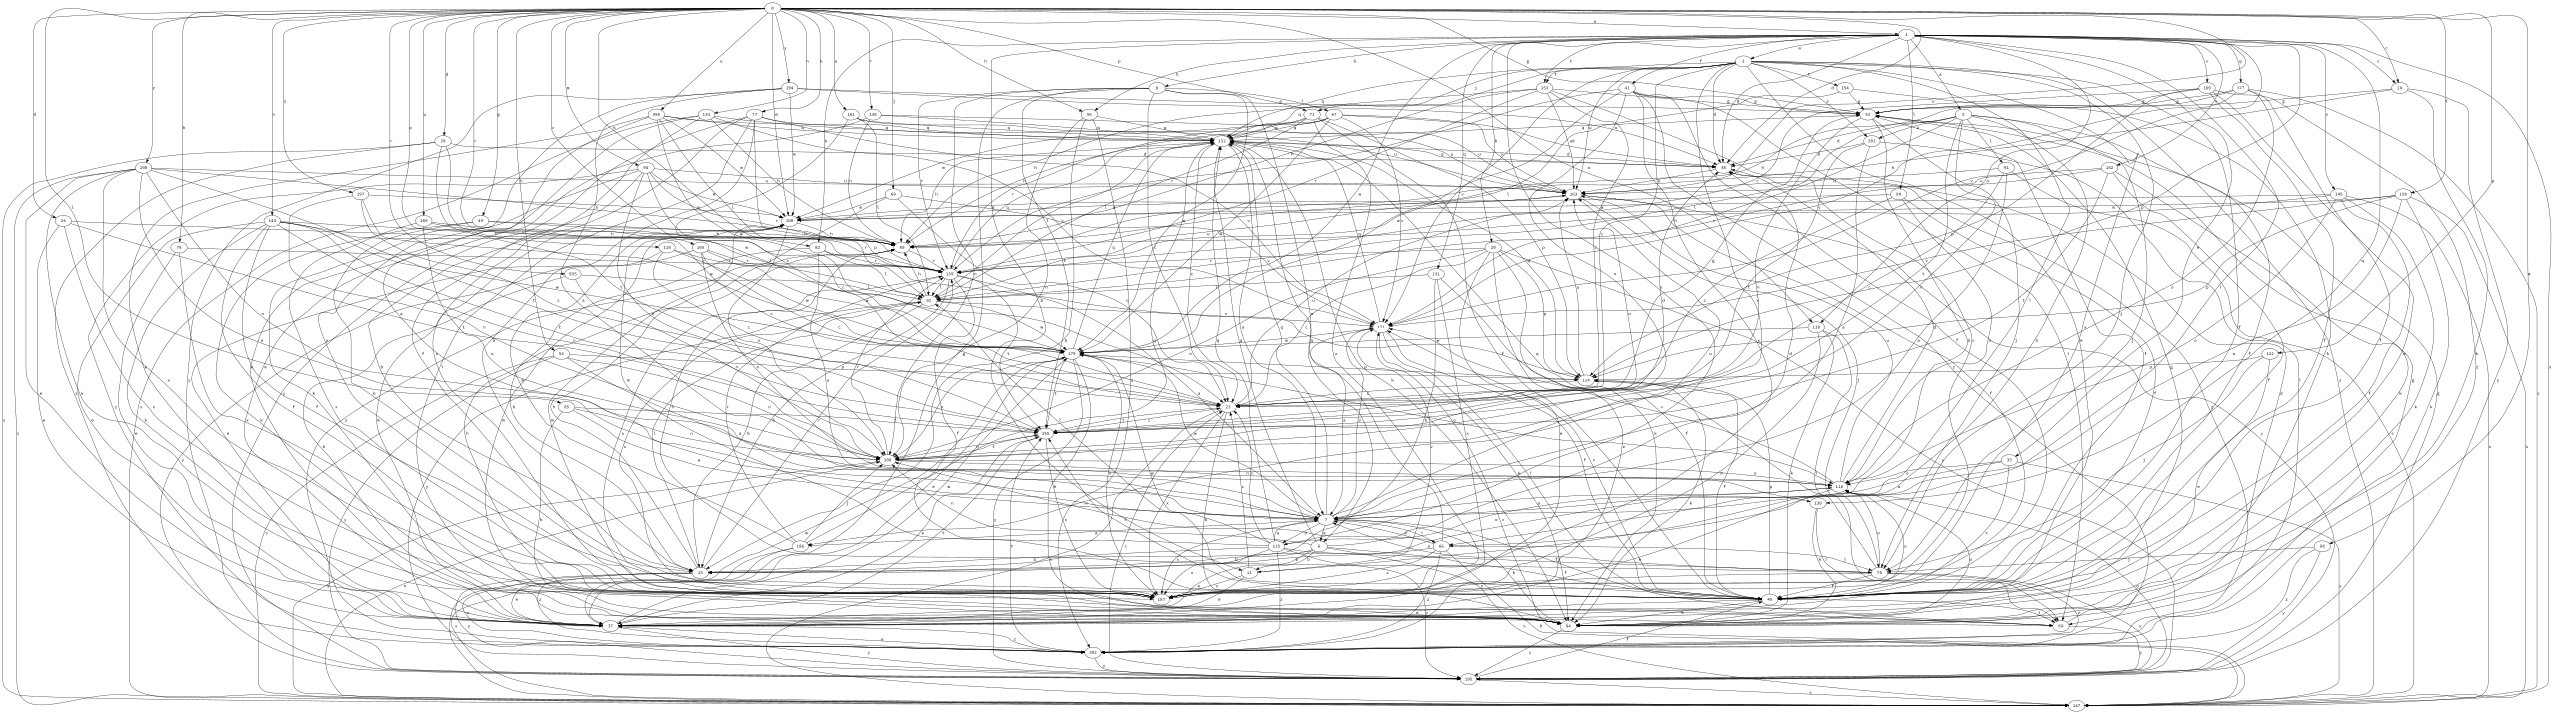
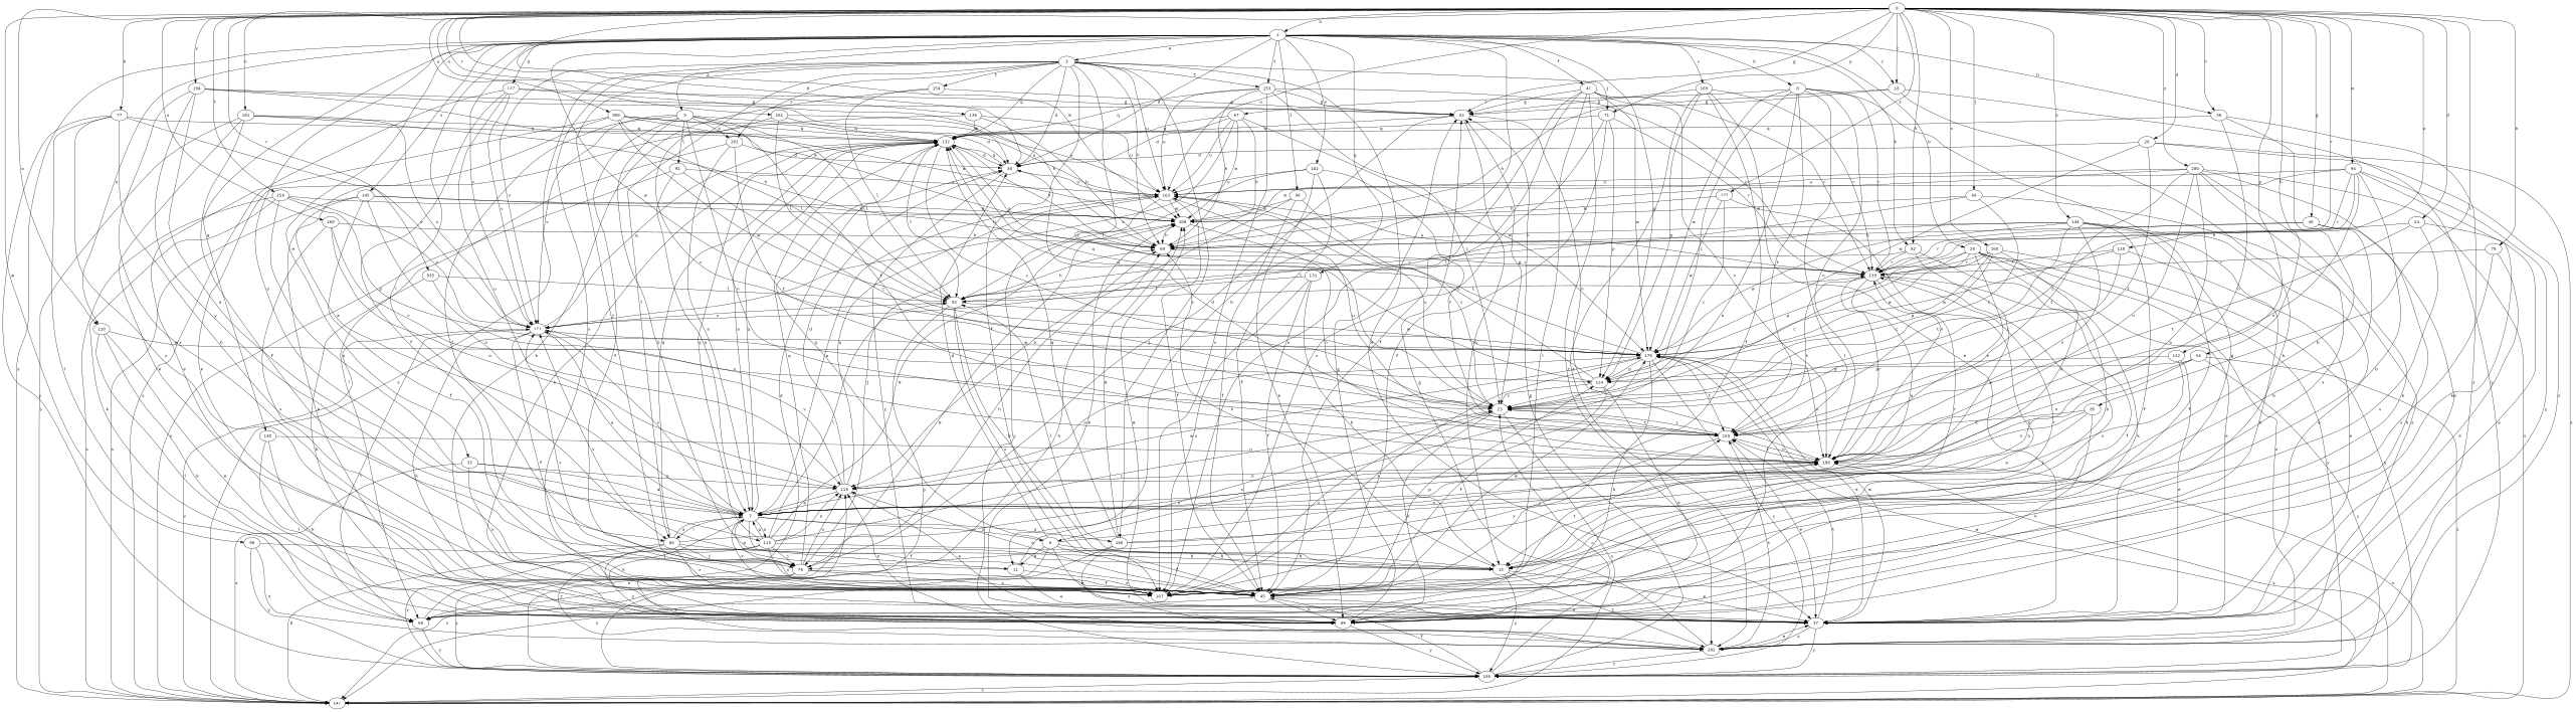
  strict digraph {
    fontname="Source Code Pro"
    node [fontname="Source Code Pro"]
    edge [fontname="Source Code Pro"]
    0
    1
    18
    24
    28
    30
    49
    52
    54
    56
    69
    71
    77
    78
    82
    85
    94
    98
    100
    n20 [label=181]
    110
    118
    122
    n24 [label=935]
    136
    139
    144
    150
    n29 [label=956]
    160
    161
    163
    165
    194
-   197
+   197 [label=177]
    200
    3
    5
    8
    n40 [label=20]
    n41 [label=11]
    33
    41
    66
    90
    115
    124
    127
    130
    131
    145
    147
    153
    169
    171
    179
    182
    60
    84
    195
    37
    187
    155
    202
    132
    15
    108
    45
    76
    7
    23
    92
    68
    116
    154
    186
    201
    91
    6
    67
    0 -> 1 [label=a]
    0 -> 18 [label=c]
    0 -> 24 [label=d]
    0 -> 28 [label=d]
    0 -> 30 [label=d]
    0 -> 49 [label=g]
    0 -> 52 [label=g]
    0 -> 54 [label=h]
    0 -> 56 [label=h]
    0 -> 69 [label=j]
    0 -> 71 [label=p]
    0 -> 77 [label=k]
    0 -> 78 [label=k]
    0 -> 82 [label=k]
    0 -> 85 [label=l]
    0 -> 94 [label=m]
    0 -> 98 [label=m]
    0 -> 100 [label=m]
    0 -> n20 [label=n]
    0 -> 110 [label=o]
    0 -> 118 [label=p]
    0 -> 122 [label=p]
    0 -> n24 [label=r]
    0 -> 136 [label=r]
    0 -> 139 [label=r]
    0 -> 144 [label=s]
    0 -> 150 [label=t]
    0 -> n29 [label=u]
    0 -> 160 [label=u]
    0 -> 161 [label=u]
    0 -> 163 [label=u]
    0 -> 165 [label=v]
    0 -> 194 [label=y]
    0 -> 197 [label=z]
    0 -> 200 [label=z]
    1 -> 18 [label=c]
    1 -> 30 [label=d]
    1 -> 56 [label=h]
    1 -> 82 [label=k]
    1 -> 110 [label=o]
    1 -> 3 [label=a]
    1 -> 5 [label=a]
    1 -> 8 [label=b]
    1 -> n40 [label=b]
    1 -> n41 [label=b]
    1 -> 33 [label=e]
    1 -> 41 [label=f]
    1 -> 66 [label=i]
    1 -> 90 [label=l]
    1 -> 115 [label=o]
    1 -> 124 [label=p]
    1 -> 127 [label=q]
    1 -> 130 [label=q]
    1 -> 131 [label=q]
    1 -> 145 [label=s]
    1 -> 147 [label=s]
    1 -> 153 [label=t]
    1 -> 169 [label=v]
    1 -> 171 [label=v]
    1 -> 179 [label=w]
    1 -> 182 [label=x]
    18 -> 52 [label=g]
    18 -> 60 [label=h]
    18 -> 84 [label=k]
    18 -> 195 [label=y]
    24 -> 60 [label=h]
    24 -> 37 [label=e]
    24 -> 187 [label=x]
    24 -> 155 [label=t]
    28 -> 30 [label=d]
    28 -> 147 [label=s]
    28 -> 179 [label=w]
    28 -> 155 [label=t]
    28 -> 202 [label=z]
    30 -> 163 [label=u]
    30 -> 202 [label=z]
    30 -> 132 [label=q]
    49 -> 139 [label=r]
    49 -> 60 [label=h]
    49 -> 84 [label=k]
    49 -> 15 [label=b]
    52 -> 132 [label=q]
    52 -> 15 [label=b]
    52 -> 108 [label=n]
-   52 -> 45 [label=f]
    52 -> 76 [label=j]
    54 -> 124 [label=p]
    54 -> 147 [label=s]
    54 -> 195 [label=y]
    54 -> 108 [label=n]
    54 -> 7 [label=a]
    56 -> 202 [label=z]
    56 -> 132 [label=q]
    56 -> 15 [label=b]
    56 -> 108 [label=n]
    69 -> 100 [label=m]
    69 -> 171 [label=v]
    69 -> 202 [label=z]
    69 -> 23 [label=c]
    71 -> 139 [label=r]
    71 -> 124 [label=p]
    71 -> 187 [label=x]
    71 -> 132 [label=q]
    71 -> 45 [label=f]
-   71 -> 92 [label=l]
-   77 -> 124 [label=p]
+   165 -> 124 [label=p]
    77 -> 171 [label=v]
    77 -> 195 [label=y]
    77 -> 187 [label=x]
    77 -> 132 [label=q]
    77 -> 15 [label=b]
    77 -> 68 [label=i]
    78 -> 139 [label=r]
    78 -> 37 [label=e]
    78 -> 187 [label=x]
    82 -> 139 [label=r]
    82 -> 15 [label=b]
    82 -> 7 [label=a]
    82 -> 92 [label=l]
    85 -> 84 [label=k]
    85 -> 155 [label=t]
    85 -> 108 [label=n]
    85 -> 7 [label=a]
    94 -> 100 [label=m]
    94 -> 139 [label=r]
    94 -> 163 [label=u]
    94 -> 84 [label=k]
    94 -> 202 [label=z]
    94 -> 15 [label=b]
    94 -> 108 [label=n]
    94 -> 23 [label=c]
    98 -> 195 [label=y]
    98 -> 202 [label=z]
    98 -> 76 [label=j]
    100 -> 60 [label=h]
    100 -> 108 [label=n]
    n20 -> 147 [label=s]
    n20 -> 171 [label=v]
    n20 -> 60 [label=h]
    n20 -> 37 [label=e]
    n20 -> 132 [label=q]
    n20 -> 45 [label=f]
    110 -> 179 [label=w]
    110 -> 84 [label=k]
    110 -> 37 [label=e]
    110 -> 68 [label=i]
    118 -> 139 [label=r]
    118 -> 179 [label=w]
    118 -> 37 [label=e]
    118 -> 23 [label=c]
    122 -> 124 [label=p]
    122 -> 37 [label=e]
    122 -> 76 [label=j]
    n24 -> 84 [label=k]
    n24 -> 108 [label=n]
    n24 -> 92 [label=l]
    136 -> 163 [label=u]
    136 -> 60 [label=h]
    136 -> 37 [label=e]
    136 -> 132 [label=q]
    139 -> 163 [label=u]
    139 -> 187 [label=x]
    139 -> 155 [label=t]
    139 -> 132 [label=q]
    139 -> 15 [label=b]
    139 -> 45 [label=f]
    139 -> 7 [label=a]
    139 -> 92 [label=l]
    144 -> 179 [label=w]
    144 -> 60 [label=h]
    144 -> 84 [label=k]
    144 -> 37 [label=e]
    144 -> 187 [label=f]
    144 -> 155 [label=t]
    144 -> 108 [label=n]
    144 -> 45 [label=f]
    144 -> 92 [label=l]
    150 -> 100 [label=m]
    150 -> 124 [label=p]
    150 -> 147 [label=s]
    150 -> 171 [label=v]
    150 -> 84 [label=k]
    150 -> 7 [label=a]
    n29 -> 100 [label=m]
    n29 -> 163 [label=u]
    n29 -> 179 [label=w]
    n29 -> 37 [label=e]
    n29 -> 132 [label=q]
    n29 -> 7 [label=a]
    n29 -> 92 [label=l]
    160 -> 60 [label=h]
    160 -> 187 [label=x]
    160 -> 23 [label=c]
    160 -> 116 [label=o]
    161 -> 163 [label=u]
    161 -> 132 [label=q]
    161 -> 23 [label=c]
    161 -> 92 [label=l]
    163 -> 100 [label=m]
    163 -> 195 [label=y]
    163 -> 45 [label=f]
    163 -> 76 [label=j]
    165 -> 139 [label=r]
    165 -> 179 [label=w]
    165 -> 195 [label=y]
    165 -> 23 [label=c]
    165 -> 116 [label=o]
    194 -> 30 [label=o]
    194 -> 52 [label=g]
    194 -> 100 [label=m]
-   194 -> 195 [label=y]
+   194 -> 66 [label=y]
    194 -> 187 [label=x]
    194 -> 7 [label=a]
    197 -> 100 [label=m]
    197 -> 179 [label=w]
    197 -> 108 [label=n]
    197 -> 23 [label=c]
    200 -> 163 [label=u]
    200 -> 147 [label=s]
    200 -> 60 [label=h]
    200 -> 84 [label=k]
    200 -> 37 [label=e]
    200 -> 187 [label=x]
    200 -> 155 [label=t]
    200 -> 108 [label=n]
    200 -> 7 [label=a]
    3 -> 30 [label=d]
    3 -> 71 [label=j]
    3 -> 163 [label=u]
    3 -> 66 [label=i]
    3 -> 147 [label=s]
    3 -> 153 [label=t]
    3 -> 171 [label=v]
    3 -> 60 [label=h]
    3 -> 37 [label=e]
    3 -> 187 [label=x]
    3 -> 132 [label=q]
    3 -> 45 [label=f]
    3 -> 76 [label=j]
    3 -> 23 [label=c]
    3 -> 154 [label=t]
    3 -> 186 [label=x]
    3 -> 201 [label=z]
    5 -> 30 [label=d]
    5 -> n41 [label=b]
    5 -> 171 [label=v]
    5 -> 155 [label=t]
    5 -> 108 [label=n]
    5 -> 45 [label=f]
    5 -> 76 [label=j]
    5 -> 92 [label=l]
    5 -> 201 [label=z]
    5 -> 91 [label=l]
    8 -> 139 [label=r]
    8 -> 179 [label=w]
    8 -> 37 [label=g]
    8 -> 155 [label=t]
    8 -> 108 [label=n]
    8 -> 23 [label=c]
+   8 -> 68 [label=i]
    8 -> 6 [label=a]
    8 -> 67 [label=i]
    n40 -> 139 [label=r]
    n40 -> 124 [label=p]
    n40 -> 84 [label=k]
    n40 -> 195 [label=y]
    n40 -> 37 [label=e]
    n40 -> 202 [label=z]
    n40 -> 108 [label=n]
    n40 -> 23 [label=c]
    n41 -> 171 [label=v]
    n41 -> 37 [label=e]
    n41 -> 187 [label=x]
    n41 -> 23 [label=c]
    33 -> 147 [label=s]
    33 -> 187 [label=x]
    33 -> 7 [label=a]
    33 -> 116 [label=o]
    41 -> 52 [label=g]
    41 -> 139 [label=r]
    41 -> 179 [label=w]
    41 -> 187 [label=x]
    41 -> 202 [label=z]
    41 -> 108 [label=n]
    41 -> 45 [label=f]
    41 -> 68 [label=i]
    66 -> 147 [label=b]
    66 -> 187 [label=x]
    66 -> 202 [label=z]
    66 -> 132 [label=q]
    66 -> 15 [label=b]
    66 -> 108 [label=n]
    66 -> 76 [label=j]
    66 -> 7 [label=a]
    90 -> 100 [label=m]
    90 -> 45 [label=f]
    90 -> 23 [label=c]
    90 -> 116 [label=o]
    115 -> 100 [label=m]
    115 -> 195 [label=y]
    115 -> 187 [label=x]
    115 -> 202 [label=z]
    115 -> 132 [label=q]
    115 -> 15 [label=b]
    115 -> 76 [label=j]
    115 -> 7 [label=a]
    115 -> 23 [label=c]
    115 -> 92 [label=l]
    115 -> 116 [label=o]
    124 -> 163 [label=u]
    124 -> 84 [label=k]
    124 -> 132 [label=q]
    124 -> 45 [label=f]
    124 -> 23 [label=c]
    127 -> 52 [label=g]
    127 -> 147 [label=s]
    127 -> 171 [label=v]
    127 -> 60 [label=h]
    127 -> 45 [label=f]
    127 -> 116 [label=o]
    130 -> 84 [label=k]
-   108 -> 130 [label=n]
+   130 -> 108 [label=n]
    130 -> 68 [label=i]
    131 -> 187 [label=x]
    131 -> 15 [label=b]
    131 -> 45 [label=f]
    131 -> 92 [label=l]
    145 -> 100 [label=m]
    145 -> 147 [label=s]
    145 -> 60 [label=h]
    145 -> 84 [label=k]
    145 -> 45 [label=f]
    145 -> 116 [label=o]
    147 -> 171 [label=v]
    147 -> 179 [label=w]
    147 -> 108 [label=n]
    153 -> 52 [label=g]
    153 -> 139 [label=r]
    153 -> 163 [label=u]
    153 -> 60 [label=h]
    153 -> 187 [label=x]
    153 -> 132 [label=q]
    153 -> 23 [label=c]
    169 -> 52 [label=g]
    169 -> 139 [label=r]
    169 -> 124 [label=p]
    169 -> 37 [label=e]
    169 -> 202 [label=z]
    169 -> 45 [label=f]
    171 -> 179 [label=w]
    171 -> 84 [label=k]
    171 -> 132 [label=q]
    171 -> 45 [label=f]
    171 -> 7 [label=a]
    171 -> 68 [label=i]
    179 -> 124 [label=p]
    179 -> 84 [label=k]
    179 -> 195 [label=y]
    179 -> 37 [label=e]
    179 -> 187 [label=x]
    179 -> 155 [label=t]
    179 -> 132 [label=q]
    179 -> 108 [label=n]
    179 -> 116 [label=o]
    182 -> 163 [label=u]
    182 -> 84 [label=k]
    182 -> 155 [label=t]
    182 -> 45 [label=f]
    182 -> 92 [label=l]
    60 -> 139 [label=r]
    84 -> 52 [label=g]
    84 -> 100 [label=m]
    84 -> 195 [label=y]
    84 -> 116 [label=o]
    195 -> 52 [label=g]
    195 -> 147 [label=s]
    195 -> 45 [label=f]
    195 -> 23 [label=c]
    195 -> 116 [label=o]
    37 -> 100 [label=m]
    37 -> 179 [label=w]
    37 -> 195 [label=y]
    37 -> 155 [label=t]
    37 -> 202 [label=z]
    155 -> 30 [label=d]
    155 -> 163 [label=u]
    155 -> 37 [label=e]
    155 -> 187 [label=x]
    155 -> 108 [label=n]
    155 -> 23 [label=c]
    202 -> 52 [label=g]
    202 -> 195 [label=y]
    202 -> 37 [label=e]
    202 -> 155 [label=t]
    132 -> 30 [label=d]
    132 -> 60 [label=h]
    132 -> 84 [label=k]
    132 -> 7 [label=a]
    132 -> 23 [label=c]
    132 -> 92 [label=l]
    15 -> 139 [label=r]
    15 -> 60 [label=h]
    15 -> 195 [label=y]
    15 -> 37 [label=e]
    15 -> 202 [label=z]
    15 -> 92 [label=l]
    108 -> 139 [label=r]
    108 -> 147 [label=s]
    108 -> 155 [label=t]
    108 -> 116 [label=o]
    45 -> 124 [label=p]
    45 -> 171 [label=v]
    45 -> 179 [label=w]
    45 -> 84 [label=k]
    45 -> 37 [label=e]
    45 -> 155 [label=t]
    45 -> 68 [label=i]
    45 -> 116 [label=o]
    76 -> 60 [label=h]
    76 -> 195 [label=y]
    76 -> 187 [label=x]
    76 -> 202 [label=z]
    76 -> 132 [label=q]
    76 -> 45 [label=f]
    76 -> 7 [label=a]
    76 -> 116 [label=o]
    7 -> 163 [label=u]
    7 -> 66 [label=i]
    7 -> 115 [label=o]
    7 -> 171 [label=v]
    7 -> 179 [label=w]
    7 -> 84 [label=k]
    7 -> 187 [label=x]
    7 -> 132 [label=q]
    7 -> 45 [label=f]
    7 -> 186 [label=a]
    7 -> 6 [label=a]
    23 -> 52 [label=g]
    23 -> 163 [label=u]
    23 -> 147 [label=s]
    23 -> 84 [label=k]
    23 -> 187 [label=x]
    23 -> 155 [label=t]
    92 -> 171 [label=v]
    92 -> 179 [label=w]
    92 -> 60 [label=h]
    92 -> 195 [label=y]
    92 -> 187 [label=x]
    92 -> 15 [label=b]
    68 -> 30 [label=d]
    68 -> 100 [label=m]
    68 -> 60 [label=h]
    68 -> 195 [label=y]
    116 -> 30 [label=d]
    116 -> 163 [label=u]
    116 -> 171 [label=v]
    116 -> 37 [label=e]
    116 -> 7 [label=a]
    154 -> 52 [label=g]
    154 -> 84 [label=k]
    154 -> 92 [label=l]
    186 -> 100 [label=m]
    186 -> 139 [label=r]
    186 -> 147 [label=s]
    186 -> 202 [label=z]
    186 -> 132 [label=q]
    186 -> 108 [label=j]
    201 -> 30 [label=d]
    201 -> 155 [label=t]
    201 -> 7 [label=a]
    201 -> 68 [label=i]
    91 -> 163 [label=u]
    91 -> 147 [label=s]
    91 -> 7 [label=a]
    91 -> 23 [label=c]
    6 -> 30 [label=d]
    6 -> n41 [label=b]
    6 -> 147 [label=s]
    6 -> 37 [label=e]
    6 -> 132 [label=q]
    6 -> 15 [label=b]
    6 -> 108 [label=n]
    6 -> 45 [label=f]
    67 -> 30 [label=d]
    67 -> 100 [label=m]
    67 -> 163 [label=u]
    67 -> 171 [label=v]
    67 -> 179 [label=w]
    67 -> 60 [label=h]
    67 -> 132 [label=q]
  }
